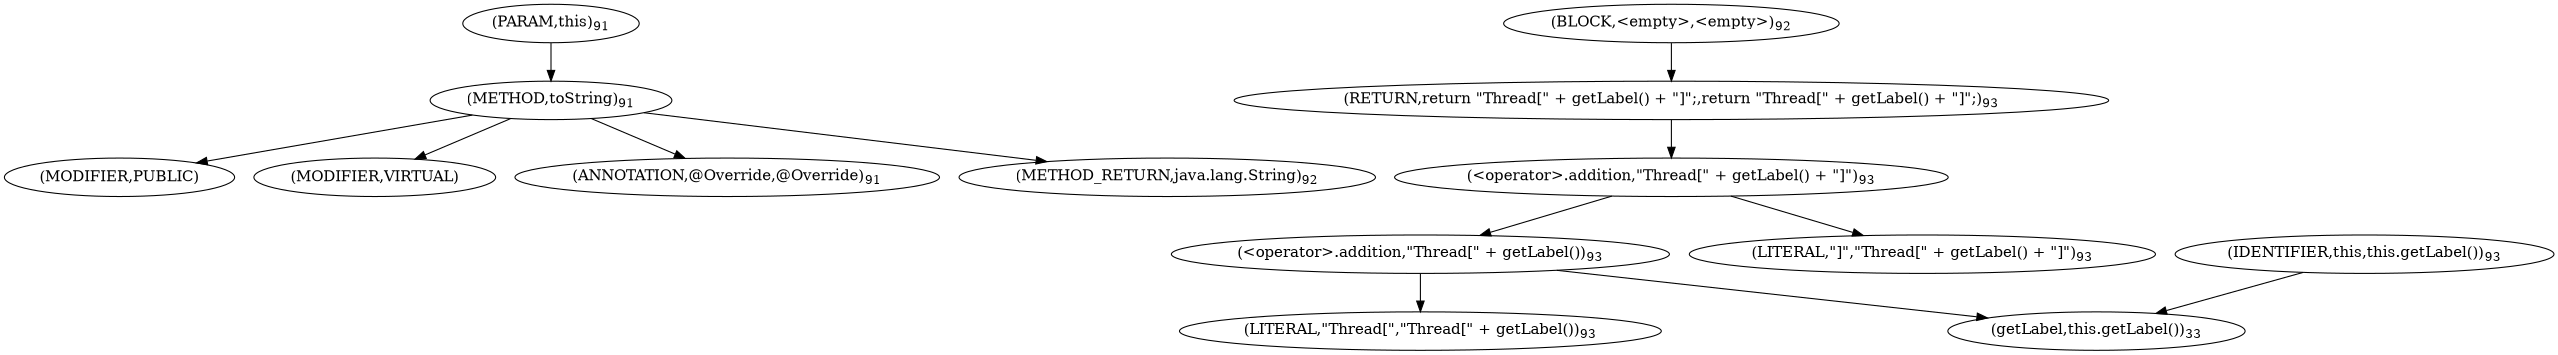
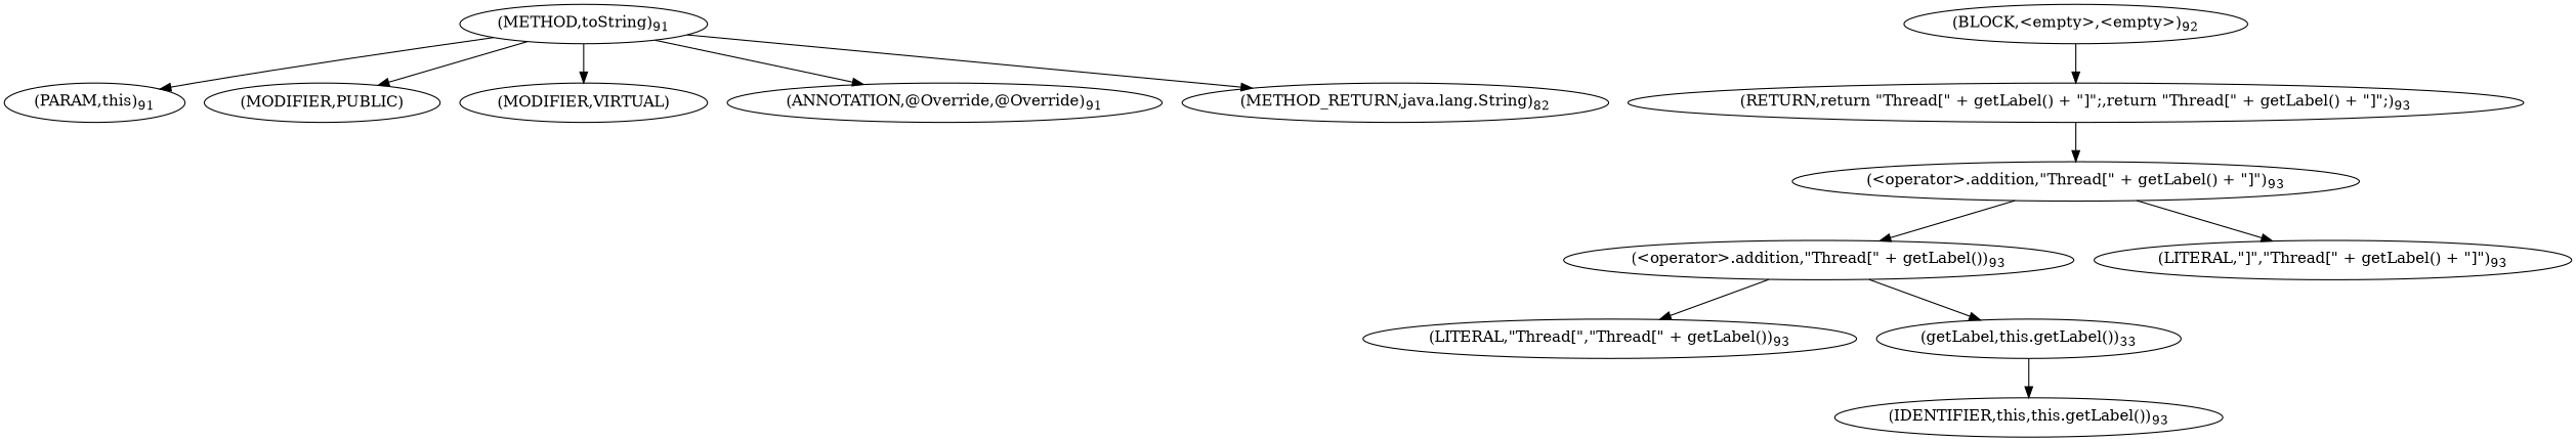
  digraph {
    n1 [label=<(METHOD,toString)<SUB>91</SUB>>]
    n2 [label=<(PARAM,this)<SUB>91</SUB>>]
    n3 [label=<(MODIFIER,PUBLIC)>]
    n4 [label=<(MODIFIER,VIRTUAL)>]
    n5 [label=<(ANNOTATION,@Override,@Override)<SUB>91</SUB>>]
-   n6 [label=<(METHOD_RETURN,java.lang.String)<SUB>92</SUB>>]
+   n6 [label=<(METHOD_RETURN,java.lang.String)<SUB>82</SUB>>]
    n7 [label=<(BLOCK,&lt;empty&gt;,&lt;empty&gt;)<SUB>92</SUB>>]
    n8 [label=<(RETURN,return &quot;Thread[&quot; + getLabel() + &quot;]&quot;;,return &quot;Thread[&quot; + getLabel() + &quot;]&quot;;)<SUB>93</SUB>>]
    n9 [label=<(&lt;operator&gt;.addition,&quot;Thread[&quot; + getLabel() + &quot;]&quot;)<SUB>93</SUB>>]
    n10 [label=<(&lt;operator&gt;.addition,&quot;Thread[&quot; + getLabel())<SUB>93</SUB>>]
    n11 [label=<(LITERAL,&quot;]&quot;,&quot;Thread[&quot; + getLabel() + &quot;]&quot;)<SUB>93</SUB>>]
    n12 [label=<(LITERAL,&quot;Thread[&quot;,&quot;Thread[&quot; + getLabel())<SUB>93</SUB>>]
    n13 [label=<(getLabel,this.getLabel())<SUB>33</SUB>>]
    n14 [label=<(IDENTIFIER,this,this.getLabel())<SUB>93</SUB>>]
-   n2 -> n1
+   n1 -> n2
    n1 -> n3
    n1 -> n4
    n1 -> n5
    n1 -> n6
    n7 -> n8
    n8 -> n9
    n9 -> n10
    n9 -> n11
    n10 -> n12
    n10 -> n13
-   n14 -> n13
+   n13 -> n14
  }
